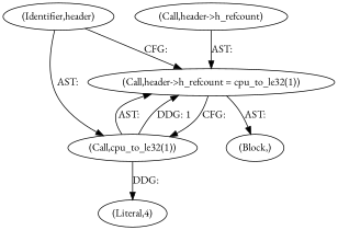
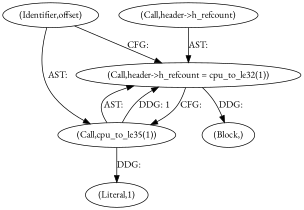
  digraph {
    fontname="EB Garamond"
    node [fontname="EB Garamond"]
    edge [fontname="EB Garamond"]
    n1 [label="(Call,header->h_refcount = cpu_to_le32(1))"]
-   n2 [label="(Call,cpu_to_le32(1))"]
+   n2 [label="(Call,cpu_to_le35(1))"]
    n3 [label="(Block,)"]
-   n4 [label="(Literal,4)"]
-   n5 [label="(Identifier,header)"]
+   n4 [label="(Literal,1)"]
+   n5 [label="(Identifier,offset)"]
    n6 [label="(Call,header->h_refcount)"]
    n1 -> n2 [label="CFG: "]
-   n1 -> n3 [label="AST: "]
+   n1 -> n3 [label="DDG: "]
    n2 -> n1 [label="AST: "]
    n2 -> n1 [label="DDG: 1"]
    n2 -> n4 [label="DDG: "]
    n5 -> n1 [label="CFG: "]
    n5 -> n2 [label="AST: "]
    n6 -> n1 [label="AST: "]
  }
